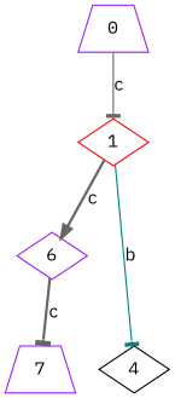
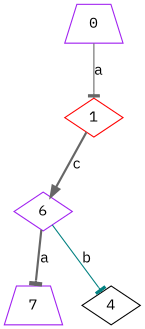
  strict digraph {
    fontname="IBM Plex Mono"
    node [color=purple fontname="IBM Plex Mono" shape=diamond]
    edge [arrowhead=tee color=gray40 fontname="IBM Plex Mono" style=solid]
    0 [shape=trapezium]
    1 [color=red]
    6
    n4 [label=7 shape=trapezium]
    4 [color=black]
-   0 -> 1 [label=c]
+   0 -> 1 [label=a]
    1 -> 6 [arrowhead=normal label=c style=bold]
-   6 -> n4 [label=c style=bold]
-   1 -> 4 [color=teal label=b]
+   6 -> n4 [label=a style=bold]
+   6 -> 4 [color=teal label=b]
  }
